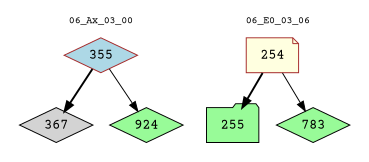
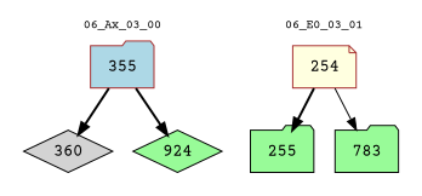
  digraph {
    fontname="Courier Prime"
    node [color=black fillcolor=palegreen fontname="Courier Prime" shape=diamond style=filled]
    edge [color=black fontname="Courier Prime" style=bold]
-   n1 [color=brown fillcolor=lightblue label=355]
-   n2 [fillcolor=lightgrey label=367]
+   n1 [color=brown fillcolor=lightblue label=355 shape=folder]
+   n2 [fillcolor=lightgrey label=360]
    n3 [label=924]
    n4 [color=brown fillcolor=lightyellow label=254 shape=note]
    n5 [label=255 shape=folder]
-   n6 [label=783]
+   n6 [label=783 shape=folder]
    subgraph cluster_1 {
      color=white
      fontsize=10
      label="06_Ax_03_00"
      n1
      n2
      n3
    }
    subgraph cluster_2 {
      color=white
      fontsize=10
-     label="06_E0_03_06"
+     label="06_E0_03_01"
      n4
      n5
      n6
    }
    n1 -> n2
-   n1 -> n3 [style=solid]
+   n1 -> n3
    n4 -> n5
    n4 -> n6 [style=solid]
  }
